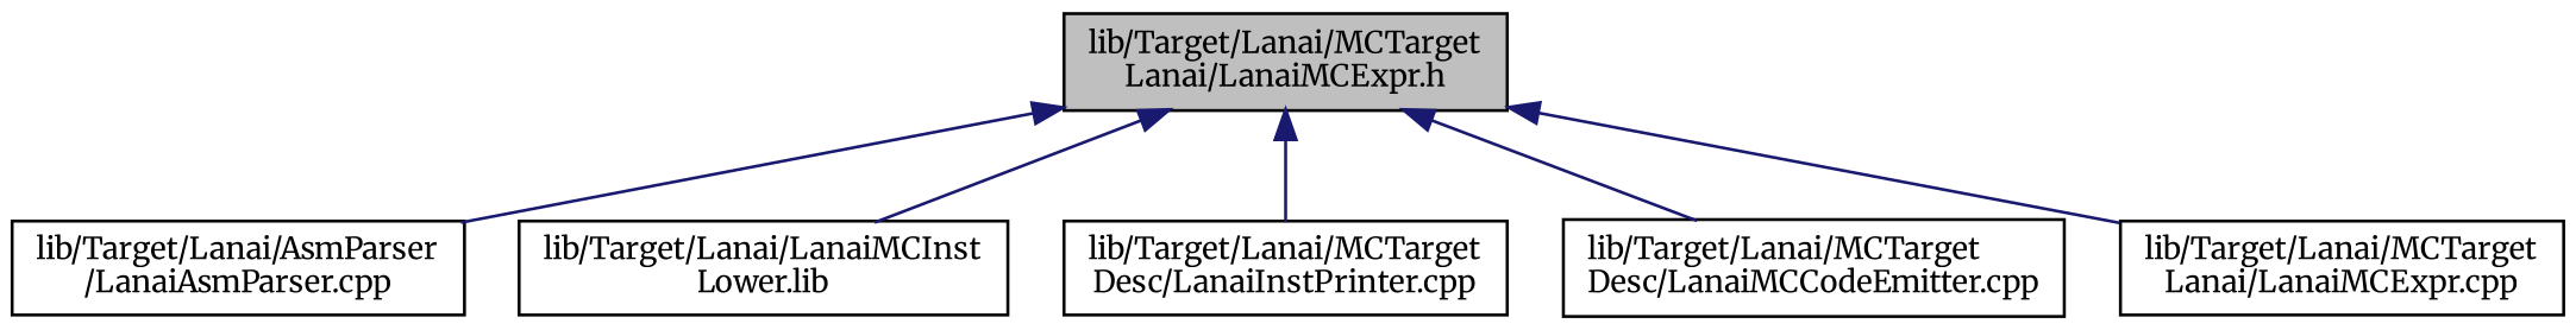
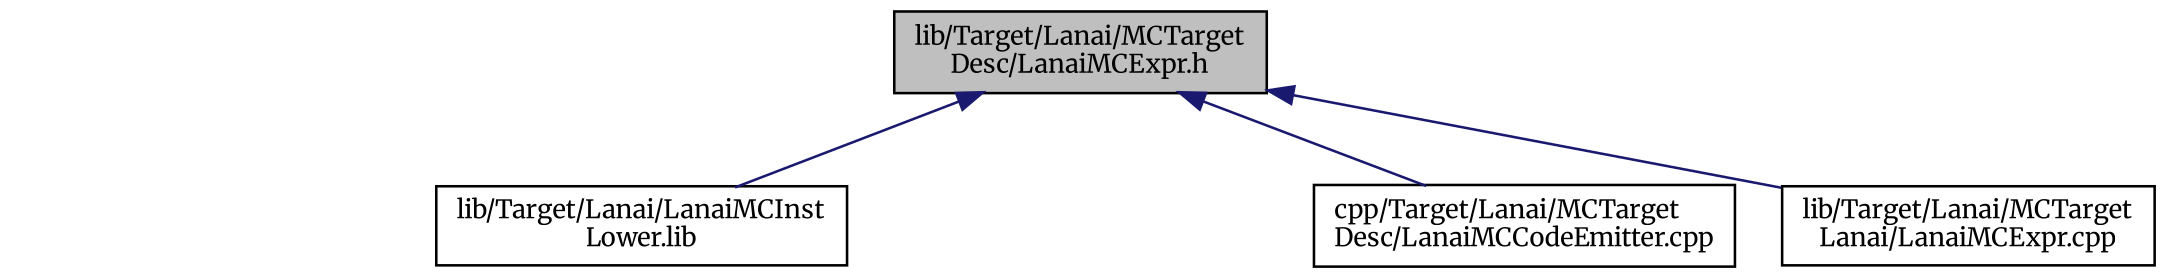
  digraph {
    fontname=Merriweather
    node [color=black fontname=Merriweather fontsize=10 shape=record]
    edge [color=midnightblue dir=back fontname=Merriweather fontsize=10 labelfontname=Helvetica labelfontsize=10 style=solid]
-   n1 [fillcolor=grey75 fontcolor=black height=0.2 label="lib/Target/Lanai/MCTarget\lLanai/LanaiMCExpr.h" style=filled width=0.4]
-   n2 [height=0.2 label="lib/Target/Lanai/AsmParser\l/LanaiAsmParser.cpp" width=0.4]
+   n1 [fillcolor=grey75 fontcolor=black height=0.2 label="lib/Target/Lanai/MCTarget\lDesc/LanaiMCExpr.h" style=filled width=0.4]
    n3 [height=0.2 label="lib/Target/Lanai/LanaiMCInst\lLower.lib" width=0.4]
-   n4 [height=0.2 label="lib/Target/Lanai/MCTarget\lDesc/LanaiInstPrinter.cpp" width=0.4]
-   n5 [height=0.2 label="lib/Target/Lanai/MCTarget\lDesc/LanaiMCCodeEmitter.cpp" width=0.4]
+   n5 [height=0.2 label="cpp/Target/Lanai/MCTarget\lDesc/LanaiMCCodeEmitter.cpp" width=0.4]
    n6 [height=0.2 label="lib/Target/Lanai/MCTarget\lLanai/LanaiMCExpr.cpp" width=0.4]
-   n1 -> n2
    n1 -> n3
-   n1 -> n4
    n1 -> n5
    n1 -> n6
  }
